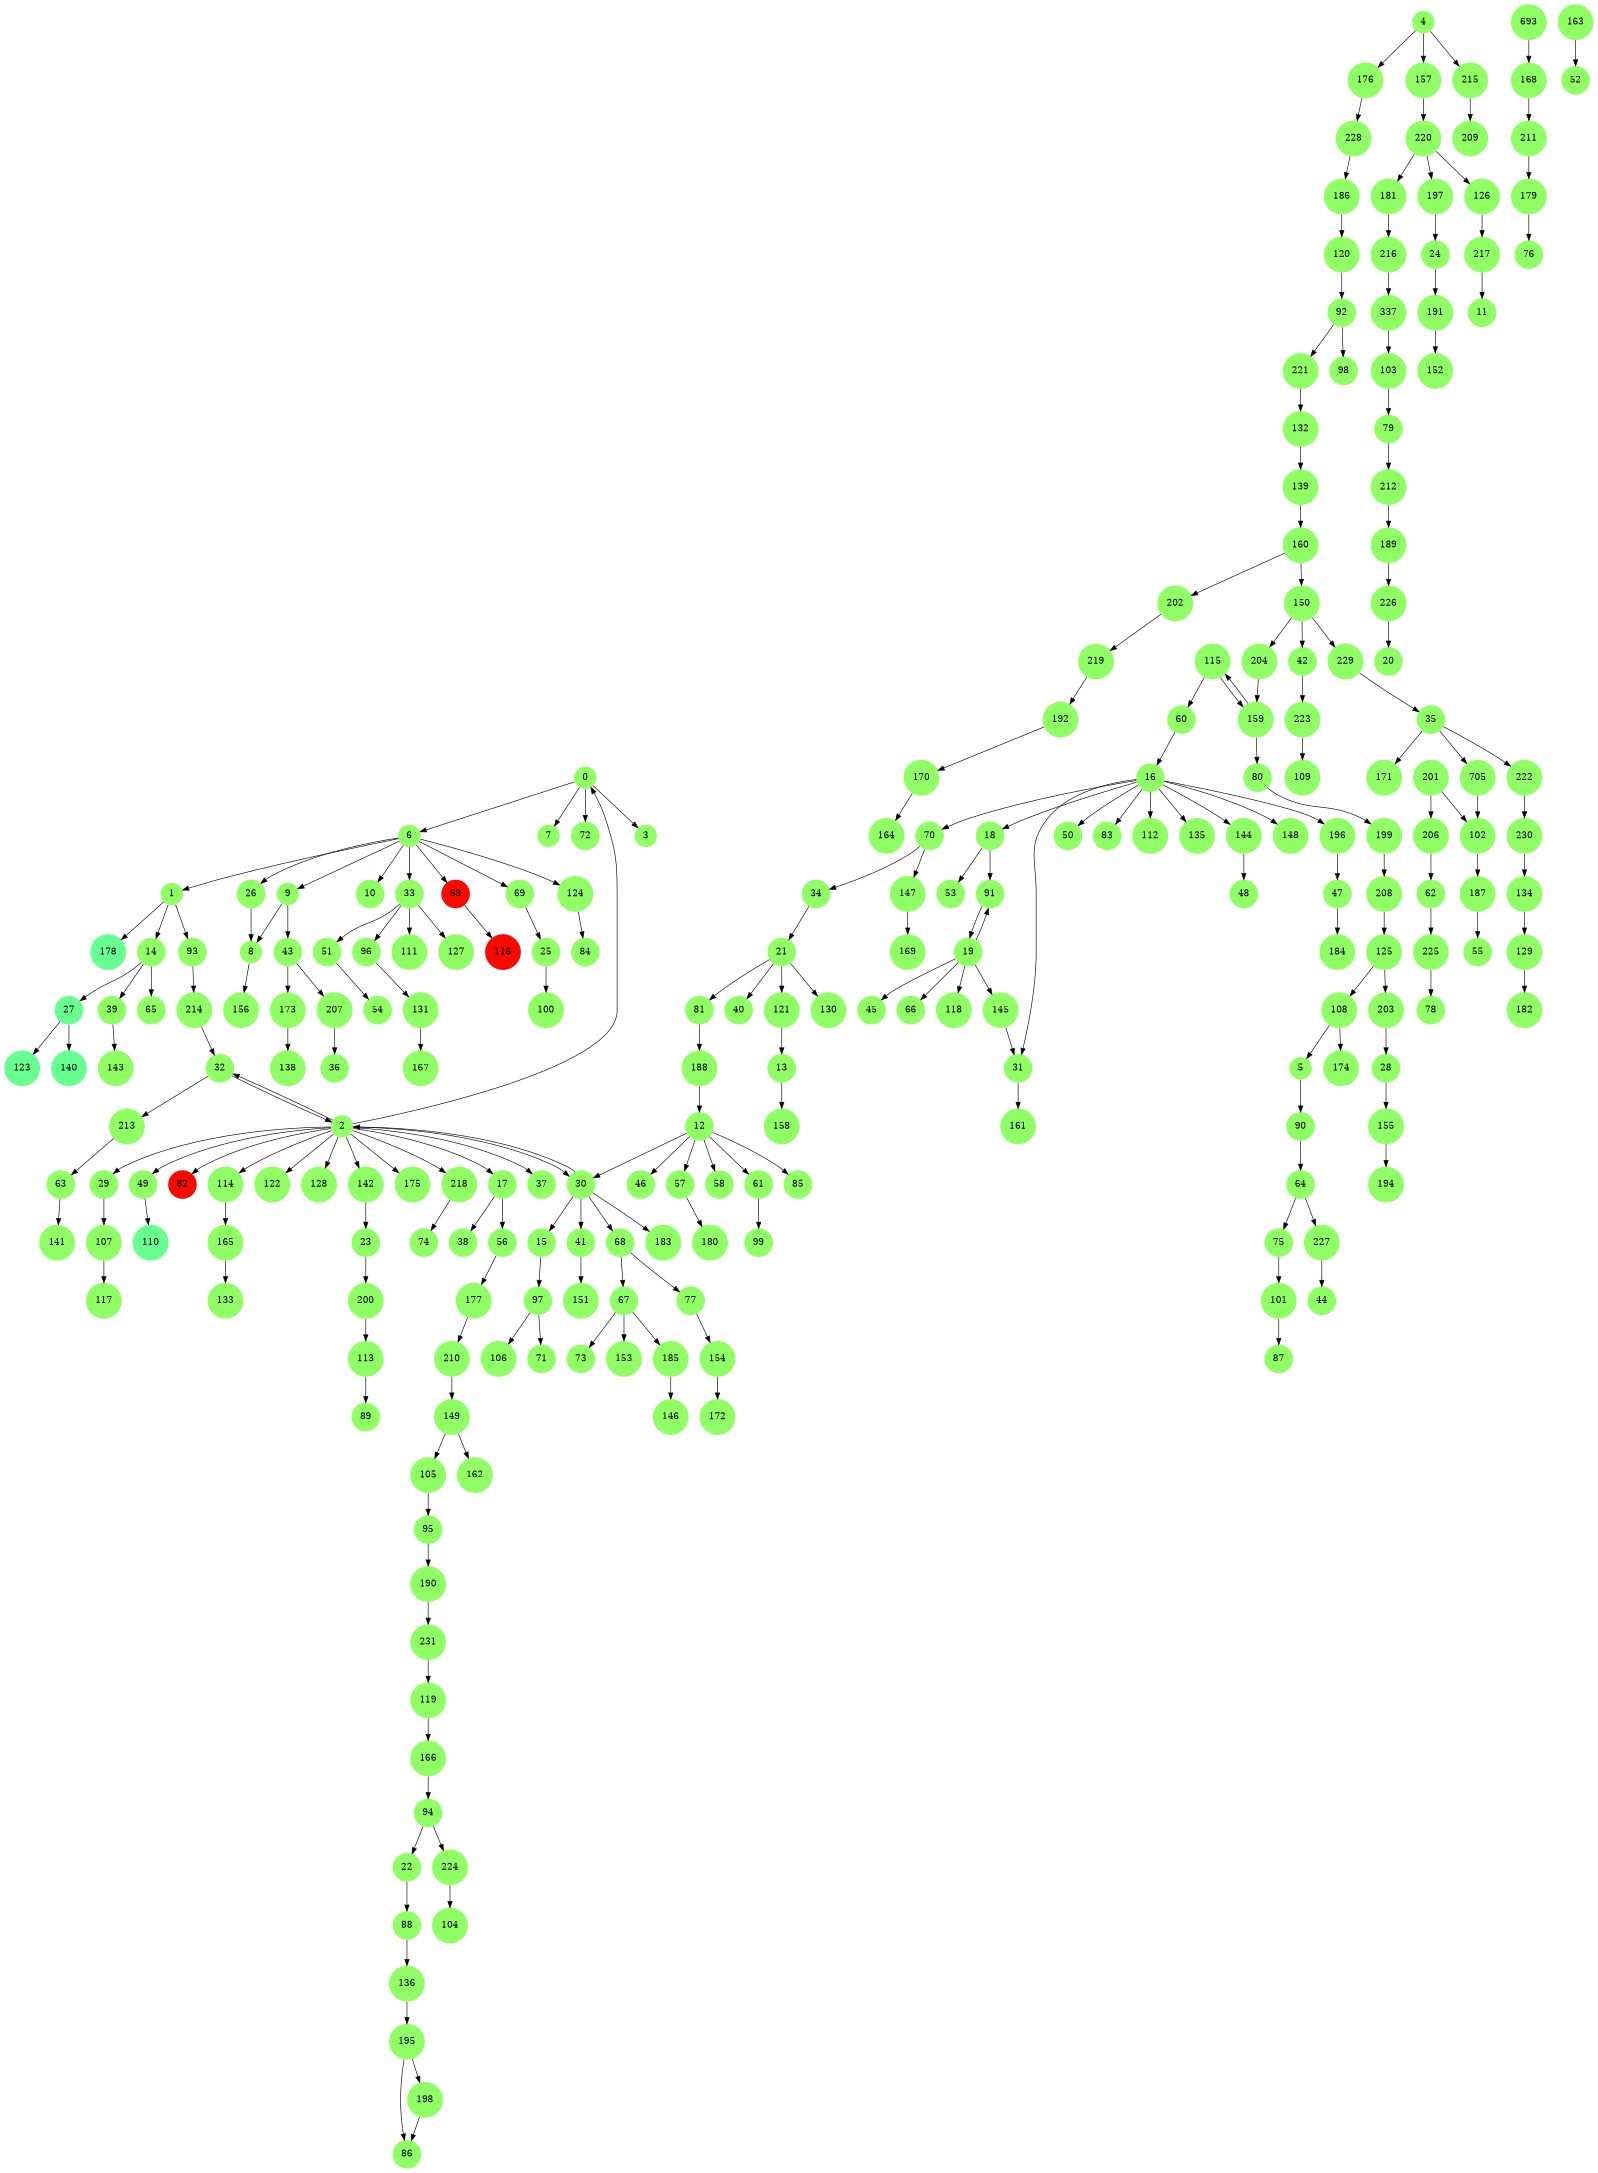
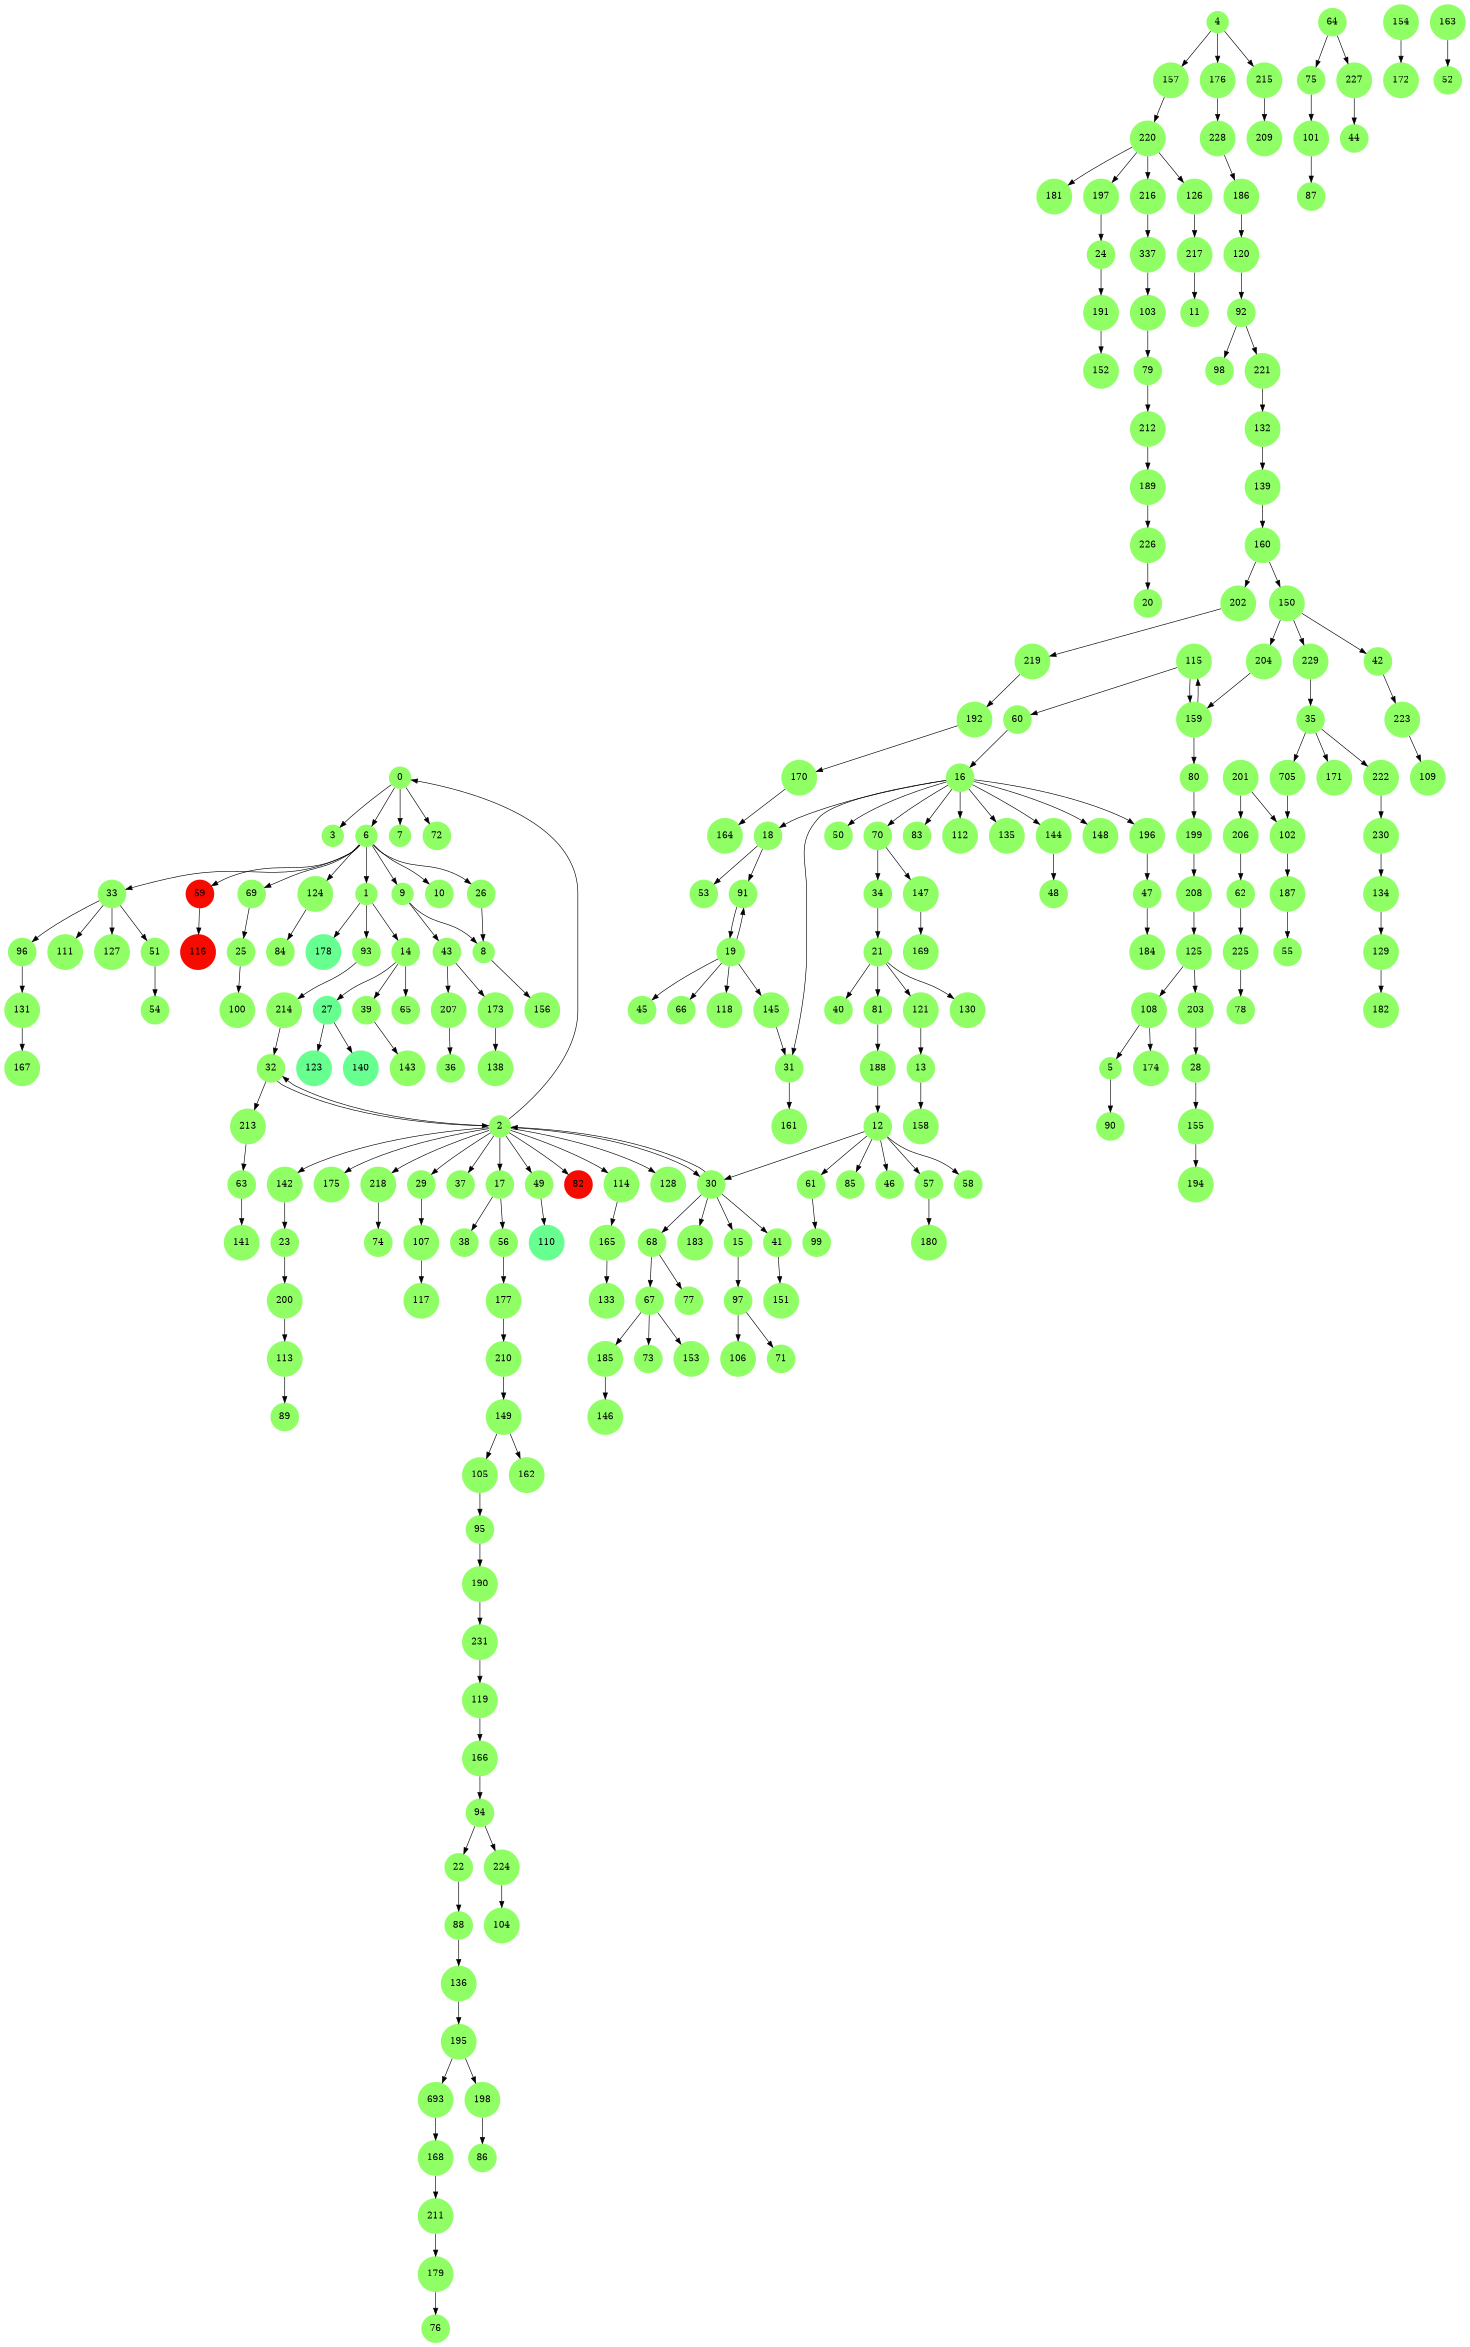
  digraph {
    node [fillcolor="#90ff66" penwidth=0 shape=circle style=filled]
    0
    3
    6
    7
    72
    1
    9
    10
    26
    33
    59 [fillcolor="#f60b00"]
    69
    124
    14
    178 [fillcolor="#66ff90"]
    93
    27 [fillcolor="#66ff90"]
    39
    65
    2
    17
    29
    30
    32
    37
    49
    82 [fillcolor="#f60b00"]
    114
-   122
    128
    142
    175
    218
    38
    56
    107
    15
    41
    68
    183
    213
    110 [fillcolor="#66ff90"]
    165
    23
    74
    4
    157
    176
    215
    220
    228
    209
    5
    90
    64
    8
    43
    51
    96
    111
    127
    116 [fillcolor="#f60b00"]
    25
    214
    84
    156
    173
    207
    12
    46
    57
    58
    61
    85
    180
    99
    13
    158
    123 [fillcolor="#66ff90"]
    140 [fillcolor="#66ff90"]
    143
    97
    71
    106
    16
    18
    31
    50
    70
    83
    112
    135
    144
    148
    196
    53
    91
    161
    34
    147
    48
    47
    177
    19
    45
    66
    118
    145
    21
    40
    81
    121
    130
    188
    22
    88
    136
    200
    113
    24
    191
    152
    100
    28
    155
    194
    117
    151
    67
    77
    63
    54
    131
    35
    171
    n136 [label=705]
    222
    102
    230
    42
    223
    109
    138
    36
    184
    210
    60
    62
    225
    78
    141
    75
    227
    101
    44
    73
    153
    185
    146
    154
    169
    87
    172
    79
    212
    189
    80
    199
    208
    195
    92
    98
    221
    132
    94
    224
    104
    95
    190
    231
    167
    187
    55
    201
    206
    103
    105
    108
    174
    89
    133
    115
    159
    119
    166
    120
    125
    203
    126
    217
    11
    129
    182
    139
    160
    134
    n207 [label=693]
    198
    n209 [label=337]
    150
    202
    149
    162
    204
    229
    181
    197
    219
    163
    52
    168
    211
    179
    170
    164
    186
    76
    216
    226
    20
    192
    86
    0 -> 3
    0 -> 6
    0 -> 7
    0 -> 72
    6 -> 1
    6 -> 9
    6 -> 10
    6 -> 26
    6 -> 33
    6 -> 59
    6 -> 69
    6 -> 124
    1 -> 14
    1 -> 178
    1 -> 93
    9 -> 8
    9 -> 43
    26 -> 8
    33 -> 51
    33 -> 96
    33 -> 111
    33 -> 127
    59 -> 116
    69 -> 25
    124 -> 84
    14 -> 27
    14 -> 39
    14 -> 65
    93 -> 214
    27 -> 123
    27 -> 140
    39 -> 143
    2 -> 0
    2 -> 17
    2 -> 29
    2 -> 30
    2 -> 32
    2 -> 37
    2 -> 49
    2 -> 82
    2 -> 114
-   2 -> 122
    2 -> 128
    2 -> 142
    2 -> 175
    2 -> 218
    17 -> 38
    17 -> 56
    29 -> 107
    30 -> 2
    30 -> 15
    30 -> 41
    30 -> 68
    30 -> 183
    32 -> 2
    32 -> 213
    49 -> 110
    114 -> 165
    142 -> 23
    218 -> 74
    56 -> 177
    107 -> 117
    15 -> 97
    41 -> 151
    68 -> 67
    68 -> 77
    213 -> 63
    165 -> 133
    23 -> 200
    4 -> 157
    4 -> 176
    4 -> 215
    157 -> 220
    176 -> 228
    215 -> 209
    220 -> 126
    220 -> 181
    220 -> 197
    228 -> 186
    5 -> 90
-   90 -> 64
    64 -> 75
    64 -> 227
    8 -> 156
    43 -> 173
    43 -> 207
    51 -> 54
    96 -> 131
    25 -> 100
    214 -> 32
    173 -> 138
    207 -> 36
    12 -> 30
    12 -> 46
    12 -> 57
    12 -> 58
    12 -> 61
    12 -> 85
    57 -> 180
    61 -> 99
    13 -> 158
    97 -> 71
    97 -> 106
    16 -> 18
    16 -> 31
    16 -> 50
    16 -> 70
    16 -> 83
    16 -> 112
    16 -> 135
    16 -> 144
    16 -> 148
    16 -> 196
    18 -> 53
    18 -> 91
    31 -> 161
    70 -> 34
    70 -> 147
    144 -> 48
    196 -> 47
    91 -> 19
    34 -> 21
    147 -> 169
    47 -> 184
    177 -> 210
    19 -> 91
    19 -> 45
    19 -> 66
    19 -> 118
    19 -> 145
    145 -> 31
    21 -> 40
    21 -> 81
    21 -> 121
    21 -> 130
    81 -> 188
    121 -> 13
    188 -> 12
    22 -> 88
    88 -> 136
    136 -> 195
    200 -> 113
    113 -> 89
    24 -> 191
    191 -> 152
    28 -> 155
    155 -> 194
    67 -> 73
    67 -> 153
    67 -> 185
-   77 -> 154
    63 -> 141
    131 -> 167
    35 -> 171
    35 -> n136
    35 -> 222
    n136 -> 102
    222 -> 230
    102 -> 187
    230 -> 134
    42 -> 223
    223 -> 109
    210 -> 149
    60 -> 16
    62 -> 225
    225 -> 78
    75 -> 101
    227 -> 44
    101 -> 87
    185 -> 146
    154 -> 172
    79 -> 212
    212 -> 189
    189 -> 226
    80 -> 199
    199 -> 208
    208 -> 125
-   195 -> 86
+   195 -> n207
    195 -> 198
    92 -> 98
    92 -> 221
    221 -> 132
    132 -> 139
    94 -> 22
    94 -> 224
    224 -> 104
    95 -> 190
    190 -> 231
    231 -> 119
    187 -> 55
    201 -> 102
    201 -> 206
    206 -> 62
    103 -> 79
    105 -> 95
    108 -> 5
    108 -> 174
    115 -> 60
    115 -> 159
    159 -> 80
    159 -> 115
    119 -> 166
    166 -> 94
    120 -> 92
    125 -> 108
    125 -> 203
    203 -> 28
    126 -> 217
    217 -> 11
    129 -> 182
    139 -> 160
    160 -> 150
    160 -> 202
    134 -> 129
    n207 -> 168
    198 -> 86
    n209 -> 103
    150 -> 42
    150 -> 204
    150 -> 229
    202 -> 219
    149 -> 105
    149 -> 162
    204 -> 159
    229 -> 35
-   181 -> 216
+   220 -> 216
    197 -> 24
    219 -> 192
    163 -> 52
    168 -> 211
    211 -> 179
    179 -> 76
    170 -> 164
    186 -> 120
    216 -> n209
    226 -> 20
    192 -> 170
  }
